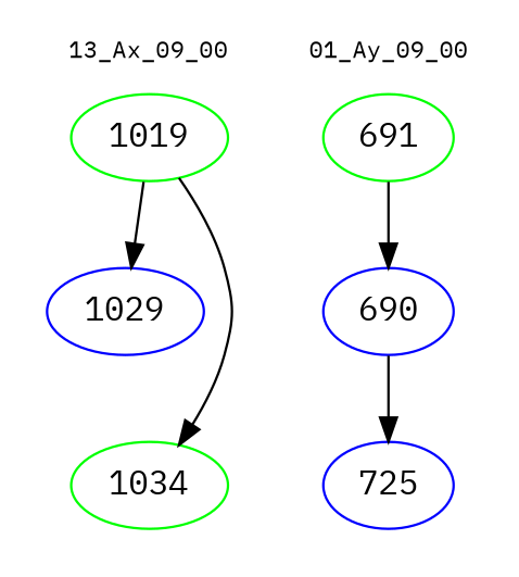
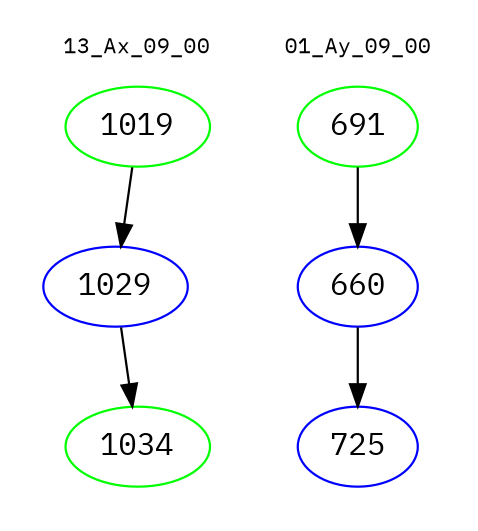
  digraph {
    fontname="IBM Plex Mono"
    node [color=green fontname="IBM Plex Mono"]
    edge [color=black fontname="IBM Plex Mono"]
    n1 [label=1019]
    n2 [color=blue label=1029]
    n3 [label=1034]
    n4 [label=691]
-   n5 [color=blue label=690]
+   n5 [color=blue label=660]
    n6 [color=blue label=725]
    subgraph cluster_1 {
      color=white
      fontsize=10
      label="13_Ax_09_00"
      n1
      n2
      n3
    }
    subgraph cluster_2 {
      color=white
      fontsize=10
      label="01_Ay_09_00"
      n4
      n5
      n6
    }
    n1 -> n2
-   n1 -> n3
+   n2 -> n3
    n4 -> n5
    n5 -> n6
  }
